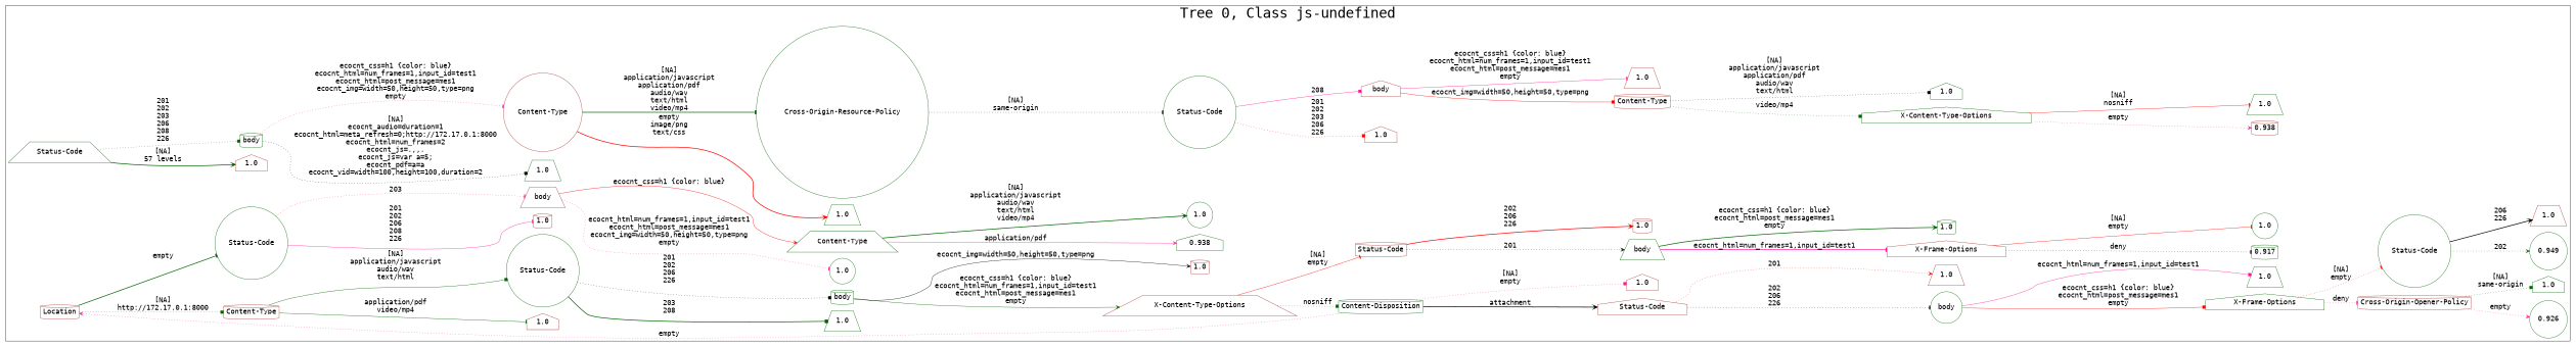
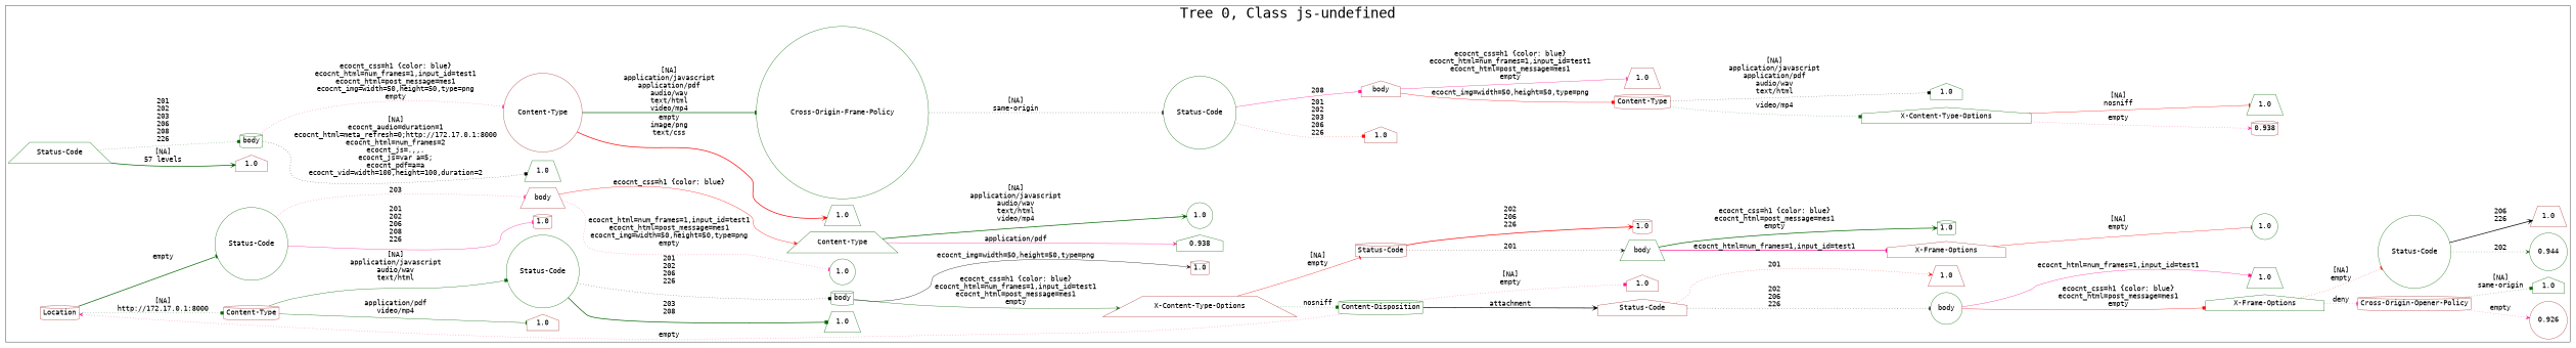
  digraph {
    fontname="DejaVu Sans Mono"
    rankdir=LR
    node [color=darkgreen fontname="DejaVu Sans Mono" fontsize=20 shape=cylinder]
    edge [arrowhead=vee color=darkgreen fontname="DejaVu Sans Mono" fontsize=20 style=dotted]
    n1 [label="Status-Code" shape=trapezium]
    n2 [label=body]
    n3 [color=brown label=1.0 shape=house]
    n4 [color=brown label="Content-Type" shape=circle]
    n5 [label=1.0 shape=trapezium]
-   n6 [label="Cross-Origin-Resource-Policy" shape=circle]
+   n6 [label="Cross-Origin-Frame-Policy" shape=circle]
    n7 [label=1.0 shape=trapezium]
    n8 [color=brown label=Location]
    n9 [label="Status-Code" shape=circle]
    n10 [color=brown label="Content-Type"]
    n11 [label="Status-Code" shape=circle]
    n12 [color=brown label=body shape=house]
    n13 [color=brown label=1.0 shape=house]
    n14 [label="Status-Code" shape=circle]
    n15 [color=brown label=1.0 shape=house]
    n16 [color=brown label=body shape=trapezium]
    n17 [color=brown label=1.0]
    n18 [color=brown label="Content-Type"]
    n19 [color=brown label=1.0 shape=trapezium]
    n20 [label=body]
    n21 [label=1.0 shape=trapezium]
    n22 [label="Content-Type" shape=trapezium]
    n23 [label=1.0 shape=circle]
    n24 [label="X-Content-Type-Options" shape=house]
    n25 [label=1.0 shape=house]
    n26 [color=brown label="X-Content-Type-Options" shape=trapezium]
    n27 [color=brown label=1.0]
    n28 [label=0.938 shape=house]
    n29 [label=1.0 shape=circle]
    n30 [color=brown label=0.938]
    n31 [label=1.0 shape=trapezium]
    n32 [label="Content-Disposition"]
    n33 [color=brown label="Status-Code"]
    n34 [color=brown label="Status-Code" shape=house]
    n35 [color=brown label=1.0 shape=house]
    n36 [label=body shape=trapezium]
    n37 [color=brown label=1.0]
    n38 [label=body shape=circle]
    n39 [color=brown label=1.0 shape=trapezium]
    n40 [color=brown label="X-Frame-Options" shape=house]
    n41 [label=1.0]
    n42 [label="X-Frame-Options" shape=house]
    n43 [label=1.0 shape=trapezium]
-   n44 [label=0.917]
    n45 [label=1.0 shape=circle]
    n46 [color=brown label="Cross-Origin-Opener-Policy"]
    n47 [label="Status-Code" shape=circle]
-   n48 [label=0.926 shape=circle]
+   n48 [color=brown label=0.926 shape=circle]
    n49 [label=1.0 shape=house]
-   n50 [label=0.949 shape=circle]
+   n50 [label=0.944 shape=circle]
    n51 [color=brown label=1.0 shape=trapezium]
    subgraph cluster_1 {
      fontsize=40
      label="Tree 0, Class js-undefined"
      subgraph sub_2 {
        fontsize=40
        label="Tree 0, Class js-undefined"
        n1
      }
      subgraph sub_3 {
        fontsize=40
        label="Tree 0, Class js-undefined"
        n2
        n3
      }
      subgraph sub_4 {
        fontsize=40
        label="Tree 0, Class js-undefined"
        n4
        n5
      }
      subgraph sub_5 {
        fontsize=40
        label="Tree 0, Class js-undefined"
        n6
        n7
      }
      subgraph sub_6 {
        fontsize=40
        label="Tree 0, Class js-undefined"
        n8
        n9
      }
      subgraph sub_7 {
        fontsize=40
        label="Tree 0, Class js-undefined"
        n10
        n11
        n12
        n13
      }
      subgraph sub_8 {
        fontsize=40
        label="Tree 0, Class js-undefined"
        n14
        n15
        n16
        n17
        n18
        n19
      }
      subgraph sub_9 {
        fontsize=40
        label="Tree 0, Class js-undefined"
        n20
        n21
        n22
        n23
        n24
        n25
      }
      subgraph sub_10 {
        fontsize=40
        label="Tree 0, Class js-undefined"
        n26
        n27
        n28
        n29
        n30
        n31
      }
      subgraph sub_11 {
        fontsize=40
        label="Tree 0, Class js-undefined"
        n32
        n33
      }
      subgraph sub_12 {
        fontsize=40
        label="Tree 0, Class js-undefined"
        n34
        n35
        n36
        n37
      }
      subgraph sub_13 {
        fontsize=40
        label="Tree 0, Class js-undefined"
        n38
        n39
        n40
        n41
      }
      subgraph sub_14 {
        fontsize=40
        label="Tree 0, Class js-undefined"
        n42
        n43
-       n44
        n45
      }
      subgraph sub_15 {
        fontsize=40
        label="Tree 0, Class js-undefined"
        n46
        n47
      }
      subgraph sub_16 {
        fontsize=40
        label="Tree 0, Class js-undefined"
        n48
        n49
        n50
        n51
      }
    }
    n1 -> n2 [arrowhead=box label="201\n202\n203\n206\n208\n226\n"]
    n1 -> n3 [label="[NA]\n57 levels\n" style=bold]
    n2 -> n4 [arrowhead=tee color=deeppink label="ecocnt_css=h1 {color: blue}\necocnt_html=num_frames=1,input_id=test1\necocnt_html=post_message=mes1\necocnt_img=width=50,height=50,type=png\nempty\n"]
    n2 -> n5 [arrowhead=box color=black label="[NA]\necocnt_audio=duration=1\necocnt_html=meta_refresh=0;http://172.17.0.1:8000\necocnt_html=num_frames=2\necocnt_js=.,,.\necocnt_js=var a=5;\necocnt_pdf=a=a\necocnt_vid=width=100,height=100,duration=2\n"]
    n4 -> n6 [arrowhead=tee label="[NA]\napplication/javascript\napplication/pdf\naudio/wav\ntext/html\nvideo/mp4\n" style=bold]
    n4 -> n7 [color=red label="empty\nimage/png\ntext/css\n" style=bold]
    n6 -> n9 [arrowhead=tee color=black label="[NA]\nsame-origin\n"]
    n8 -> n10 [arrowhead=box label="[NA]\nhttp://172.17.0.1:8000\n"]
    n8 -> n11 [arrowhead=tee label="empty\n" style=bold]
    n9 -> n12 [arrowhead=box color=deeppink label="208\n" style=solid]
    n9 -> n13 [arrowhead=box color=red label="201\n202\n203\n206\n226\n"]
    n10 -> n14 [arrowhead=box label="[NA]\napplication/javascript\naudio/wav\ntext/html\n" style=solid]
    n10 -> n15 [arrowhead=tee label="application/pdf\nvideo/mp4\n" style=solid]
    n11 -> n16 [arrowhead=tee color=deeppink label="203\n"]
    n11 -> n17 [arrowhead=tee color=deeppink label="201\n202\n206\n208\n226\n" style=solid]
    n12 -> n18 [arrowhead=box color=red label="ecocnt_img=width=50,height=50,type=png\n" style=solid]
    n12 -> n19 [arrowhead=tee color=deeppink label="ecocnt_css=h1 {color: blue}\necocnt_html=num_frames=1,input_id=test1\necocnt_html=post_message=mes1\nempty\n" style=solid]
    n14 -> n20 [arrowhead=box color=black label="201\n202\n206\n226\n"]
    n14 -> n21 [arrowhead=box label="203\n208\n" style=bold]
    n16 -> n22 [color=red label="ecocnt_css=h1 {color: blue}\n" style=solid]
    n16 -> n23 [arrowhead=tee color=deeppink label="ecocnt_html=num_frames=1,input_id=test1\necocnt_html=post_message=mes1\necocnt_img=width=50,height=50,type=png\nempty\n"]
    n18 -> n24 [arrowhead=box label="video/mp4\n"]
    n18 -> n25 [arrowhead=box color=black label="[NA]\napplication/javascript\napplication/pdf\naudio/wav\ntext/html\n"]
    n20 -> n26 [label="ecocnt_css=h1 {color: blue}\necocnt_html=num_frames=1,input_id=test1\necocnt_html=post_message=mes1\nempty\n" style=solid]
    n20 -> n27 [color=black label="ecocnt_img=width=50,height=50,type=png\n" style=solid]
    n22 -> n28 [color=deeppink label="application/pdf\n" style=solid]
    n22 -> n29 [label="[NA]\napplication/javascript\naudio/wav\ntext/html\nvideo/mp4\n" style=bold]
    n24 -> n30 [color=deeppink label="empty\n"]
    n24 -> n31 [arrowhead=tee color=red label="[NA]\nnosniff\n" style=solid]
    n26 -> n32 [arrowhead=box label="nosniff\n"]
    n26 -> n33 [arrowhead=tee color=red label="[NA]\nempty\n" style=solid]
    n32 -> n8 [color=deeppink label="empty\n"]
    n32 -> n34 [color=black label="attachment\n" style=bold]
    n32 -> n35 [arrowhead=box color=deeppink label="[NA]\nempty\n"]
    n33 -> n36 [color=black label="201\n"]
    n33 -> n37 [color=red label="202\n206\n226\n" style=bold]
    n34 -> n38 [arrowhead=tee color=black label="202\n206\n226\n"]
    n34 -> n39 [color=red label="201\n"]
    n36 -> n40 [arrowhead=tee color=deeppink label="ecocnt_html=num_frames=1,input_id=test1\n" style=bold]
    n36 -> n41 [label="ecocnt_css=h1 {color: blue}\necocnt_html=post_message=mes1\nempty\n" style=bold]
    n38 -> n42 [arrowhead=box color=red label="ecocnt_css=h1 {color: blue}\necocnt_html=post_message=mes1\nempty\n" style=solid]
    n38 -> n43 [arrowhead=box color=deeppink label="ecocnt_html=num_frames=1,input_id=test1\n" style=solid]
-   n40 -> n44 [arrowhead=tee color=black label="deny\n"]
    n40 -> n45 [arrowhead=tee color=red label="[NA]\nempty\n" style=solid]
    n42 -> n46 [arrowhead=tee color=deeppink label="deny\n"]
    n42 -> n47 [arrowhead=tee color=red label="[NA]\nempty\n"]
    n46 -> n48 [color=deeppink label="empty\n"]
    n46 -> n49 [arrowhead=box label="[NA]\nsame-origin\n"]
    n47 -> n50 [label="202\n"]
    n47 -> n51 [color=black label="206\n226\n" style=bold]
  }
